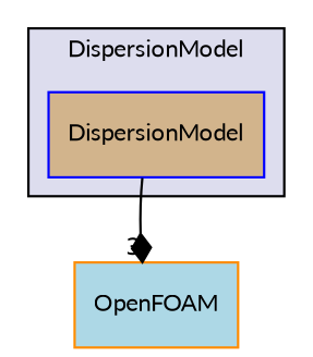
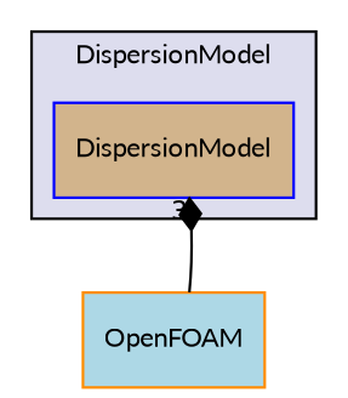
  digraph {
    compound=true
    fontname=Lato
    node [fontname=Lato fontsize=10 shape=box style=filled]
    n1 [fillcolor=tan label=DispersionModel pencolor=black color=blue]
    n2 [color=darkorange label=OpenFOAM fillcolor=lightblue]
    subgraph cluster_1 {
      bgcolor="#ddddee"
      fontsize=10
      label=DispersionModel
      pencolor=black
      n1
    }
-   n1 -> n2 [headlabel=3 labeldistance=1.5 labelfontname=Helvetica labelfontsize=10 arrowhead=diamond fontname=Lato]
+   n2 -> n1 [headlabel=3 labeldistance=1.5 labelfontname=Helvetica labelfontsize=10 arrowhead=diamond fontname=Lato]
  }
